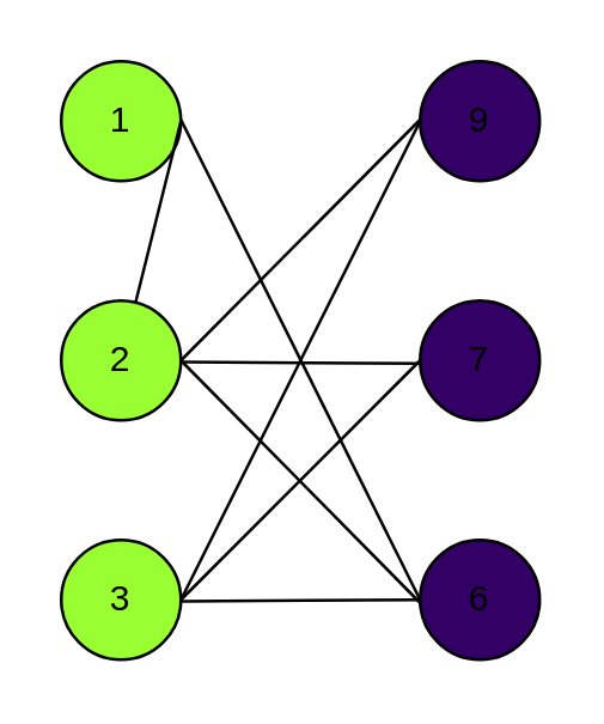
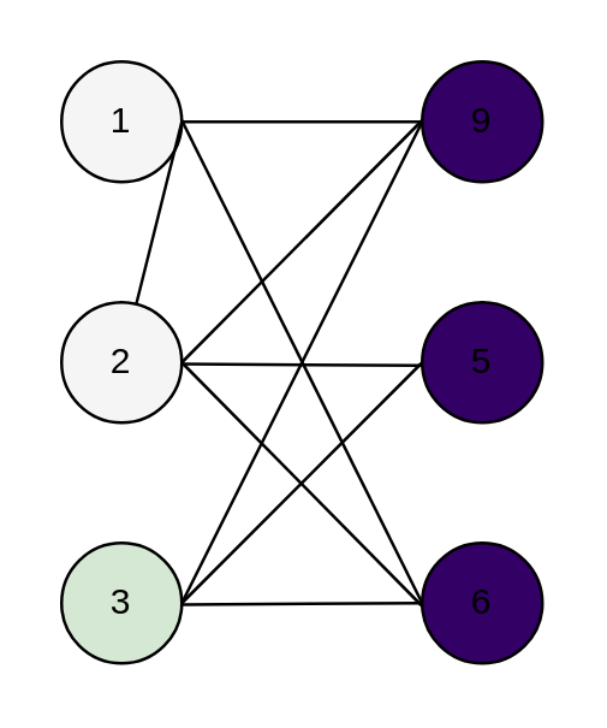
  <mxCell id="0" />
  <mxCell id="1" parent="0" />
- <mxCell id="2" value="1" style="ellipse;whiteSpace=wrap;html=1;aspect=fixed;fillColor=#99FF33;" vertex="1" parent="1"><mxGeometry x="20" y="20" width="40" height="40" as="geometry" /></mxCell>
+ <mxCell id="2" value="1" style="ellipse;whiteSpace=wrap;html=1;aspect=fixed;fillColor=#f5f5f5;" vertex="1" parent="1"><mxGeometry x="20" y="20" width="40" height="40" as="geometry" /></mxCell>
  <mxCell id="3" value="6" style="ellipse;whiteSpace=wrap;html=1;aspect=fixed;fillColor=#330066;" vertex="1" parent="1"><mxGeometry x="140" y="180" width="40" height="40" as="geometry" /></mxCell>
- <mxCell id="4" value="7" style="ellipse;whiteSpace=wrap;html=1;aspect=fixed;fillColor=#330066;" vertex="1" parent="1"><mxGeometry x="140" y="100" width="40" height="40" as="geometry" /></mxCell>
+ <mxCell id="4" value="5" style="ellipse;whiteSpace=wrap;html=1;aspect=fixed;fillColor=#330066;" vertex="1" parent="1"><mxGeometry x="140" y="100" width="40" height="40" as="geometry" /></mxCell>
  <mxCell id="5" value="9" style="ellipse;whiteSpace=wrap;html=1;aspect=fixed;fillColor=#330066;" vertex="1" parent="1"><mxGeometry x="140" y="20" width="40" height="40" as="geometry" /></mxCell>
- <mxCell id="6" value="3" style="ellipse;whiteSpace=wrap;html=1;aspect=fixed;fillColor=#99FF33;" vertex="1" parent="1"><mxGeometry x="20" y="180" width="40" height="40" as="geometry" /></mxCell>
- <mxCell id="7" value="2" style="ellipse;whiteSpace=wrap;html=1;aspect=fixed;fillColor=#99FF33;" vertex="1" parent="1"><mxGeometry x="20" y="100" width="40" height="40" as="geometry" /></mxCell>
+ <mxCell id="6" value="3" style="ellipse;whiteSpace=wrap;html=1;aspect=fixed;fillColor=#d5e8d4;" vertex="1" parent="1"><mxGeometry x="20" y="180" width="40" height="40" as="geometry" /></mxCell>
+ <mxCell id="7" value="2" style="ellipse;whiteSpace=wrap;html=1;aspect=fixed;fillColor=#f5f5f5;" vertex="1" parent="1"><mxGeometry x="20" y="100" width="40" height="40" as="geometry" /></mxCell>
+ <mxCell id="8" value="" style="endArrow=none;html=1;exitX=1;exitY=0.5;exitDx=0;exitDy=0;entryX=0;entryY=0.5;entryDx=0;entryDy=0;" edge="1" parent="1" source="2" target="5"><mxGeometry width="50" height="50" relative="1" as="geometry"><mxPoint x="160" y="150" as="sourcePoint" /><mxPoint x="210" y="100" as="targetPoint" /></mxGeometry></mxCell>
  <mxCell id="9" value="" style="endArrow=none;html=1;exitX=1;exitY=0.5;exitDx=0;exitDy=0;" edge="1" parent="1" source="2" target="7"><mxGeometry width="50" height="50" relative="1" as="geometry"><mxPoint x="70" y="50" as="sourcePoint" /><mxPoint x="150" y="50" as="targetPoint" /></mxGeometry></mxCell>
  <mxCell id="10" value="" style="endArrow=none;html=1;exitX=1;exitY=0.5;exitDx=0;exitDy=0;entryX=0;entryY=0.5;entryDx=0;entryDy=0;" edge="1" parent="1" target="3"><mxGeometry width="50" height="50" relative="1" as="geometry"><mxPoint x="60" y="39.5" as="sourcePoint" /><mxPoint x="140" y="39.5" as="targetPoint" /></mxGeometry></mxCell>
  <mxCell id="11" value="" style="endArrow=none;html=1;exitX=1;exitY=0.5;exitDx=0;exitDy=0;entryX=0;entryY=0.5;entryDx=0;entryDy=0;" edge="1" parent="1" source="7"><mxGeometry width="50" height="50" relative="1" as="geometry"><mxPoint x="60" y="39.5" as="sourcePoint" /><mxPoint x="140" y="39.5" as="targetPoint" /></mxGeometry></mxCell>
  <mxCell id="12" value="" style="endArrow=none;html=1;exitX=1;exitY=0.5;exitDx=0;exitDy=0;" edge="1" parent="1" source="6"><mxGeometry width="50" height="50" relative="1" as="geometry"><mxPoint x="70" y="130" as="sourcePoint" /><mxPoint x="140" y="40" as="targetPoint" /></mxGeometry></mxCell>
  <mxCell id="13" value="" style="endArrow=none;html=1;exitX=1;exitY=0.5;exitDx=0;exitDy=0;" edge="1" parent="1"><mxGeometry width="50" height="50" relative="1" as="geometry"><mxPoint x="60" y="120.5" as="sourcePoint" /><mxPoint x="140" y="121" as="targetPoint" /></mxGeometry></mxCell>
  <mxCell id="14" value="" style="endArrow=none;html=1;exitX=1;exitY=0.5;exitDx=0;exitDy=0;entryX=0;entryY=0.5;entryDx=0;entryDy=0;" edge="1" parent="1" target="3"><mxGeometry width="50" height="50" relative="1" as="geometry"><mxPoint x="60" y="200.5" as="sourcePoint" /><mxPoint x="140" y="120" as="targetPoint" /></mxGeometry></mxCell>
  <mxCell id="15" value="" style="endArrow=none;html=1;entryX=0;entryY=0.5;entryDx=0;entryDy=0;" edge="1" parent="1"><mxGeometry width="50" height="50" relative="1" as="geometry"><mxPoint x="140" y="201" as="sourcePoint" /><mxPoint x="60" y="120" as="targetPoint" /></mxGeometry></mxCell>
  <mxCell id="16" value="" style="endArrow=none;html=1;entryX=0;entryY=0.5;entryDx=0;entryDy=0;" edge="1" parent="1" target="4"><mxGeometry width="50" height="50" relative="1" as="geometry"><mxPoint x="60" y="200" as="sourcePoint" /><mxPoint x="190" y="89.5" as="targetPoint" /></mxGeometry></mxCell>
